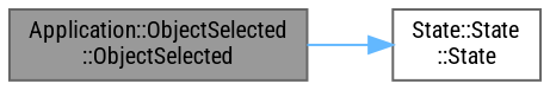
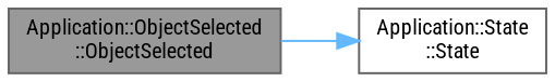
  digraph {
    rankdir=LR
    fontname="Roboto Condensed"
    node [fontname="Roboto Condensed" fontsize=10 shape=box style=filled]
    n1 [color=gray40 fillcolor=grey60 fontcolor=black height=0.2 label="Application::ObjectSelected\l::ObjectSelected" width=0.4]
-   n2 [color=grey40 fillcolor=white height=0.2 label="State::State\l::State" width=0.4]
+   n2 [color=grey40 fillcolor=white height=0.2 label="Application::State\l::State" width=0.4]
    n1 -> n2 [color=steelblue1 fontname="Roboto Condensed" fontsize=10 labelfontname=Helvetica labelfontsize=10 style=solid]
  }
